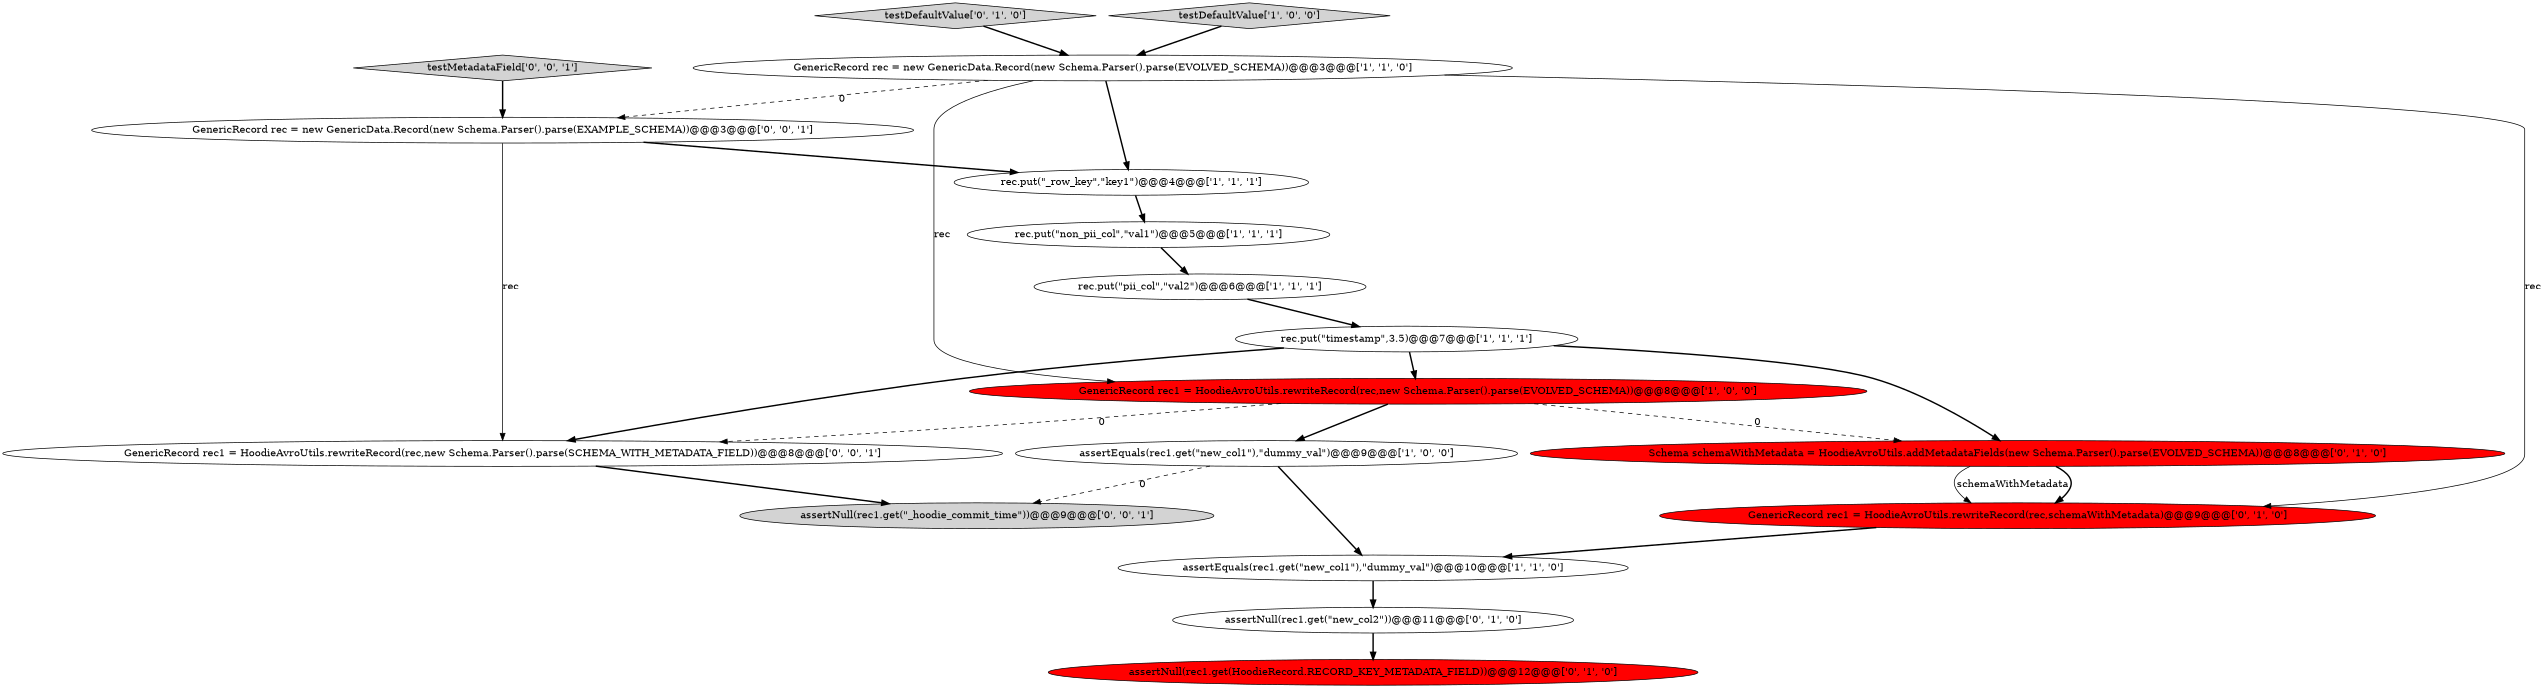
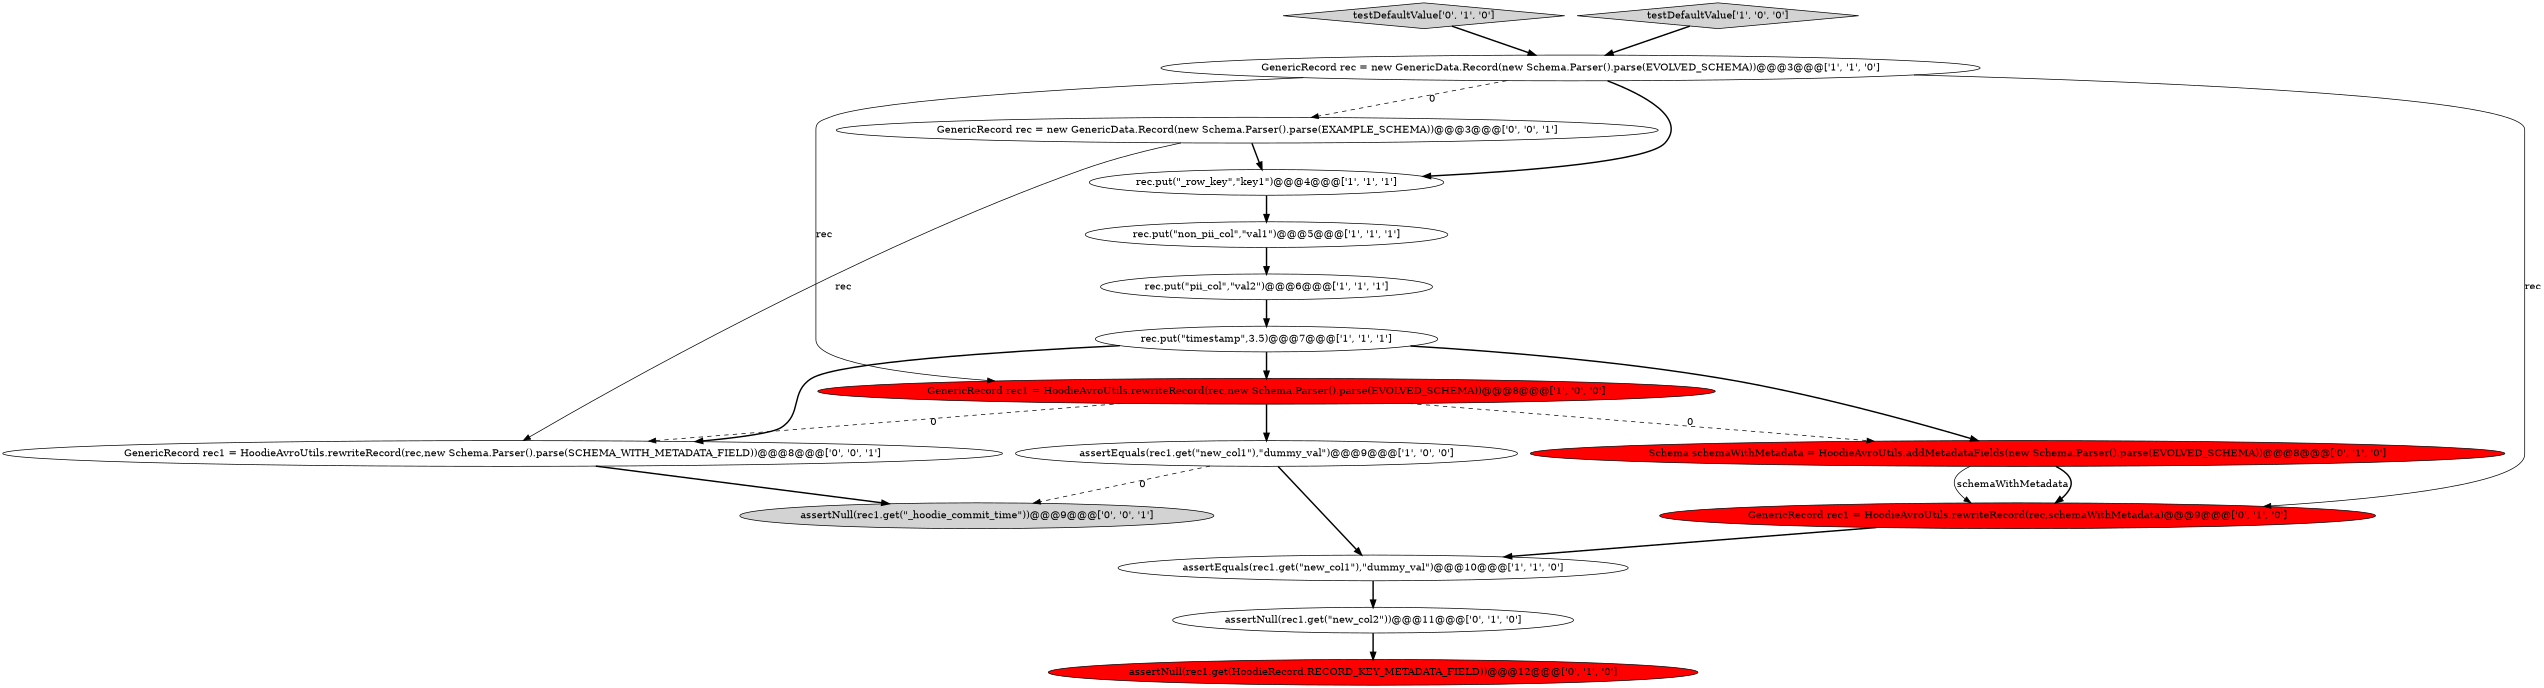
  digraph {
    node [fillcolor=white shape=ellipse style=filled]
    edge [style=bold]
    n1 [fillcolor=red label="GenericRecord rec1 = HoodieAvroUtils.rewriteRecord(rec,new Schema.Parser().parse(EVOLVED_SCHEMA))@@@8@@@['1', '0', '0']"]
    n2 [fillcolor=red label="Schema schemaWithMetadata = HoodieAvroUtils.addMetadataFields(new Schema.Parser().parse(EVOLVED_SCHEMA))@@@8@@@['0', '1', '0']"]
    n3 [label="GenericRecord rec1 = HoodieAvroUtils.rewriteRecord(rec,new Schema.Parser().parse(SCHEMA_WITH_METADATA_FIELD))@@@8@@@['0', '0', '1']"]
    n4 [label="assertEquals(rec1.get(\"new_col1\"),\"dummy_val\")@@@9@@@['1', '0', '0']"]
    n5 [label="assertNull(rec1.get(\"new_col2\"))@@@11@@@['0', '1', '0']"]
    n6 [fillcolor=red label="assertNull(rec1.get(HoodieRecord.RECORD_KEY_METADATA_FIELD))@@@12@@@['0', '1', '0']"]
    n7 [label="assertEquals(rec1.get(\"new_col1\"),\"dummy_val\")@@@10@@@['1', '1', '0']"]
    n8 [label="GenericRecord rec = new GenericData.Record(new Schema.Parser().parse(EXAMPLE_SCHEMA))@@@3@@@['0', '0', '1']"]
    n9 [label="rec.put(\"_row_key\",\"key1\")@@@4@@@['1', '1', '1']"]
    n10 [label="GenericRecord rec = new GenericData.Record(new Schema.Parser().parse(EVOLVED_SCHEMA))@@@3@@@['1', '1', '0']"]
    n11 [fillcolor=red label="GenericRecord rec1 = HoodieAvroUtils.rewriteRecord(rec,schemaWithMetadata)@@@9@@@['0', '1', '0']"]
    n12 [fillcolor=lightgray label="testDefaultValue['0', '1', '0']" shape=diamond]
-   n13 [fillcolor=lightgray label="testMetadataField['0', '0', '1']" shape=diamond]
    n14 [fillcolor=lightgray label="assertNull(rec1.get(\"_hoodie_commit_time\"))@@@9@@@['0', '0', '1']"]
    n15 [label="rec.put(\"pii_col\",\"val2\")@@@6@@@['1', '1', '1']"]
    n16 [label="rec.put(\"timestamp\",3.5)@@@7@@@['1', '1', '1']"]
    n17 [label="rec.put(\"non_pii_col\",\"val1\")@@@5@@@['1', '1', '1']"]
    n18 [fillcolor=lightgray label="testDefaultValue['1', '0', '0']" shape=diamond]
    n1 -> n2 [label=0 style=dashed]
    n1 -> n3 [label=0 style=dashed]
    n1 -> n4
    n2 -> n11 [label=schemaWithMetadata style=solid]
    n2 -> n11
    n3 -> n14
    n4 -> n7
    n4 -> n14 [label=0 style=dashed]
    n5 -> n6
    n7 -> n5
    n8 -> n3 [label=rec style=solid]
    n8 -> n9
    n9 -> n17
    n10 -> n1 [label=rec style=solid]
    n10 -> n8 [label=0 style=dashed]
    n10 -> n9
    n10 -> n11 [label=rec style=solid]
    n11 -> n7
    n12 -> n10
-   n13 -> n8
    n15 -> n16
    n16 -> n1
    n16 -> n2
    n16 -> n3
    n17 -> n15
    n18 -> n10
  }
